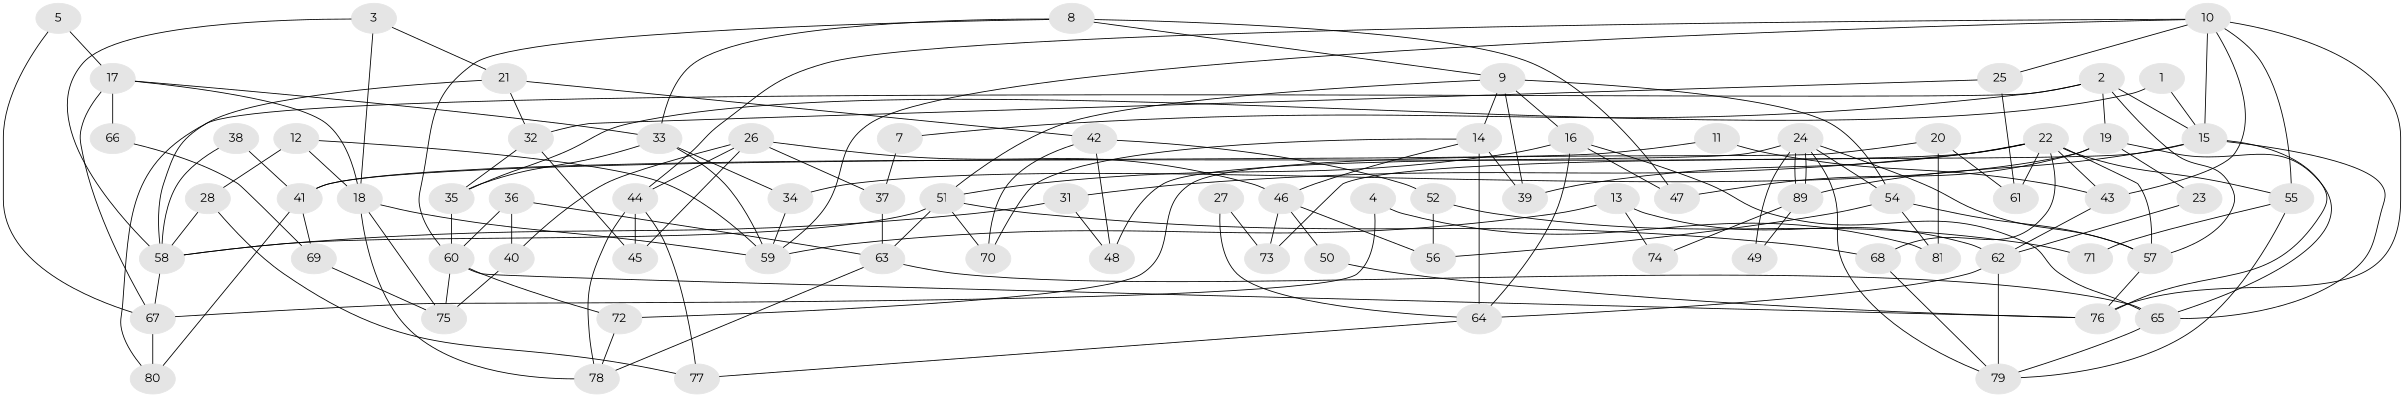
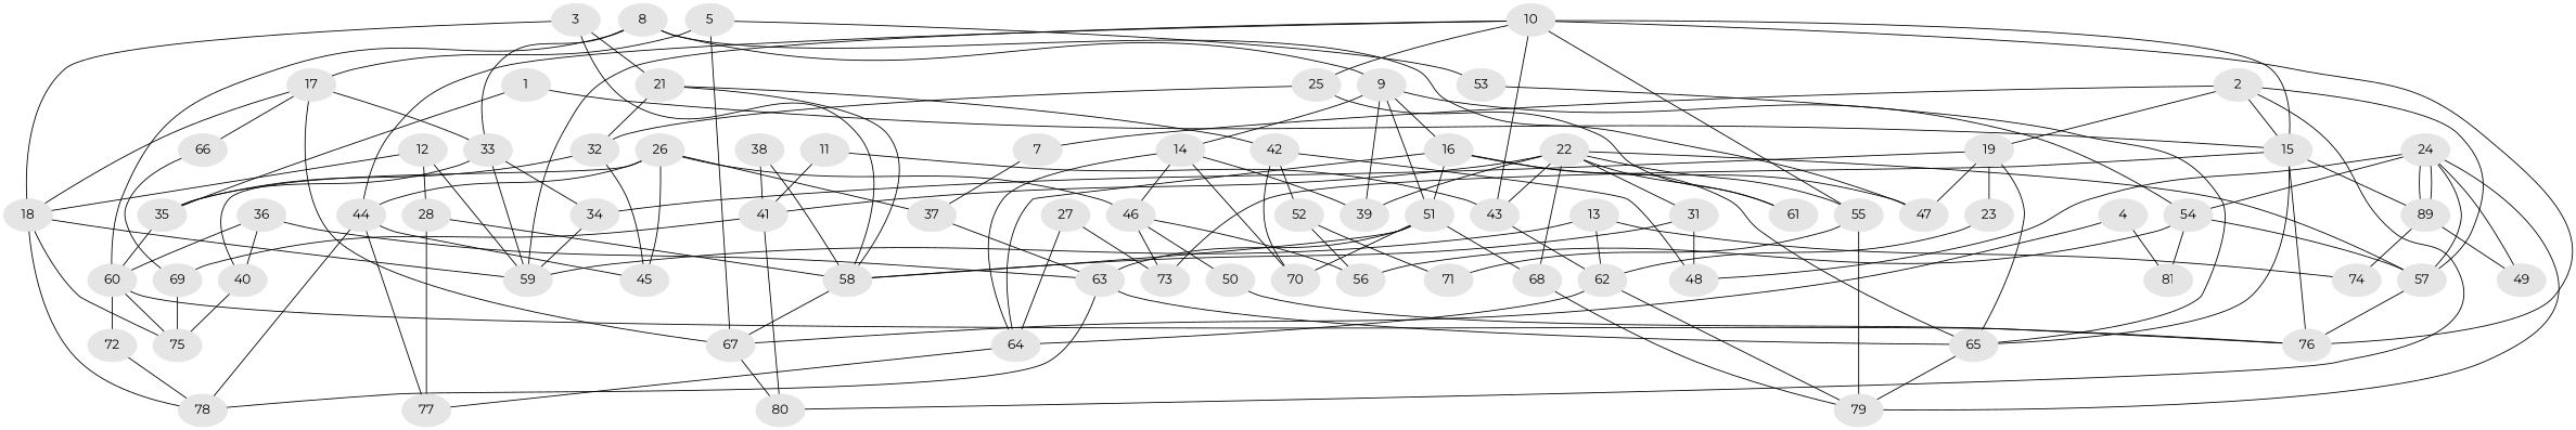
  graph {
    fontname=Montserrat
    node [color=gray90 fontname=Montserrat style=filled]
    edge [fontname=Montserrat]
    1
    15
    35
    76
    n5 [label=89]
    65
    73
    60
    2
    7
    19
    57
    80
    37
    47
    23
    34
    3
    18
    21
    58
    59
    75
    78
    32
    42
    67
    4
    81
    5
    17
+   53
    33
    66
    69
    63
    8
    9
    14
    16
    39
    51
    54
    72
    46
    64
    70
    68
    56
    10
    25
    43
    44
    55
    61
    62
    45
    77
    79
    71
    11
    41
    12
    28
    13
    74
    50
    49
-   20
    48
    52
    22
    31
    24
    26
    40
    27
    36
    38
    1 -- 15
    1 -- 35
    15 -- 76
    15 -- n5
    15 -- 65
    15 -- 73
    35 -- 60
    n5 -- 74
    n5 -- 49
    65 -- 79
    60 -- 76
    60 -- 75
    60 -- 72
    2 -- 15
    2 -- 7
    2 -- 19
    2 -- 57
    2 -- 80
    7 -- 37
    19 -- 65
    19 -- 47
    19 -- 23
    19 -- 34
    57 -- 76
    37 -- 63
    23 -- 62
    34 -- 59
    3 -- 18
    3 -- 21
    3 -- 58
    18 -- 59
    18 -- 75
    18 -- 78
    21 -- 58
    21 -- 32
    21 -- 42
    58 -- 67
    32 -- 35
    32 -- 45
    42 -- 70
    42 -- 48
    42 -- 52
    67 -- 80
    4 -- 67
    4 -- 81
    5 -- 67
    5 -- 17
+   5 -- 53
    17 -- 18
    17 -- 67
    17 -- 33
    17 -- 66
+   53 -- 65
    33 -- 35
    33 -- 34
    33 -- 59
    66 -- 69
    69 -- 75
    63 -- 65
    63 -- 78
    8 -- 60
    8 -- 47
    8 -- 33
    8 -- 9
    9 -- 14
    9 -- 16
    9 -- 39
    9 -- 51
    9 -- 54
    14 -- 39
    14 -- 46
    14 -- 64
    14 -- 70
    16 -- 65
    16 -- 47
    16 -- 51
    16 -- 64
    51 -- 58
    51 -- 63
    51 -- 70
    51 -- 68
    54 -- 57
    54 -- 81
    54 -- 56
    72 -- 78
    46 -- 73
    46 -- 56
    46 -- 50
    64 -- 77
    68 -- 79
    10 -- 15
    10 -- 76
    10 -- 59
    10 -- 25
    10 -- 43
    10 -- 44
    10 -- 55
    25 -- 32
    25 -- 61
    43 -- 62
    44 -- 78
    44 -- 45
    44 -- 77
    55 -- 79
    55 -- 71
    62 -- 64
    62 -- 79
    11 -- 43
    11 -- 41
    41 -- 80
    41 -- 69
    12 -- 18
    12 -- 59
    12 -- 28
    28 -- 58
    28 -- 77
    13 -- 59
    13 -- 62
    13 -- 74
    50 -- 76
-   20 -- 81
-   20 -- 72
-   20 -- 61
    52 -- 56
    52 -- 71
    22 -- 57
    22 -- 39
    22 -- 68
    22 -- 43
    22 -- 55
    22 -- 61
    22 -- 41
    22 -- 31
    31 -- 58
    31 -- 48
    24 -- n5
    24 -- n5
    24 -- 57
    24 -- 54
    24 -- 79
    24 -- 49
    24 -- 48
    26 -- 37
    26 -- 46
    26 -- 44
    26 -- 45
    26 -- 40
    40 -- 75
    27 -- 73
    27 -- 64
    36 -- 60
    36 -- 63
    36 -- 40
    38 -- 58
    38 -- 41
  }
